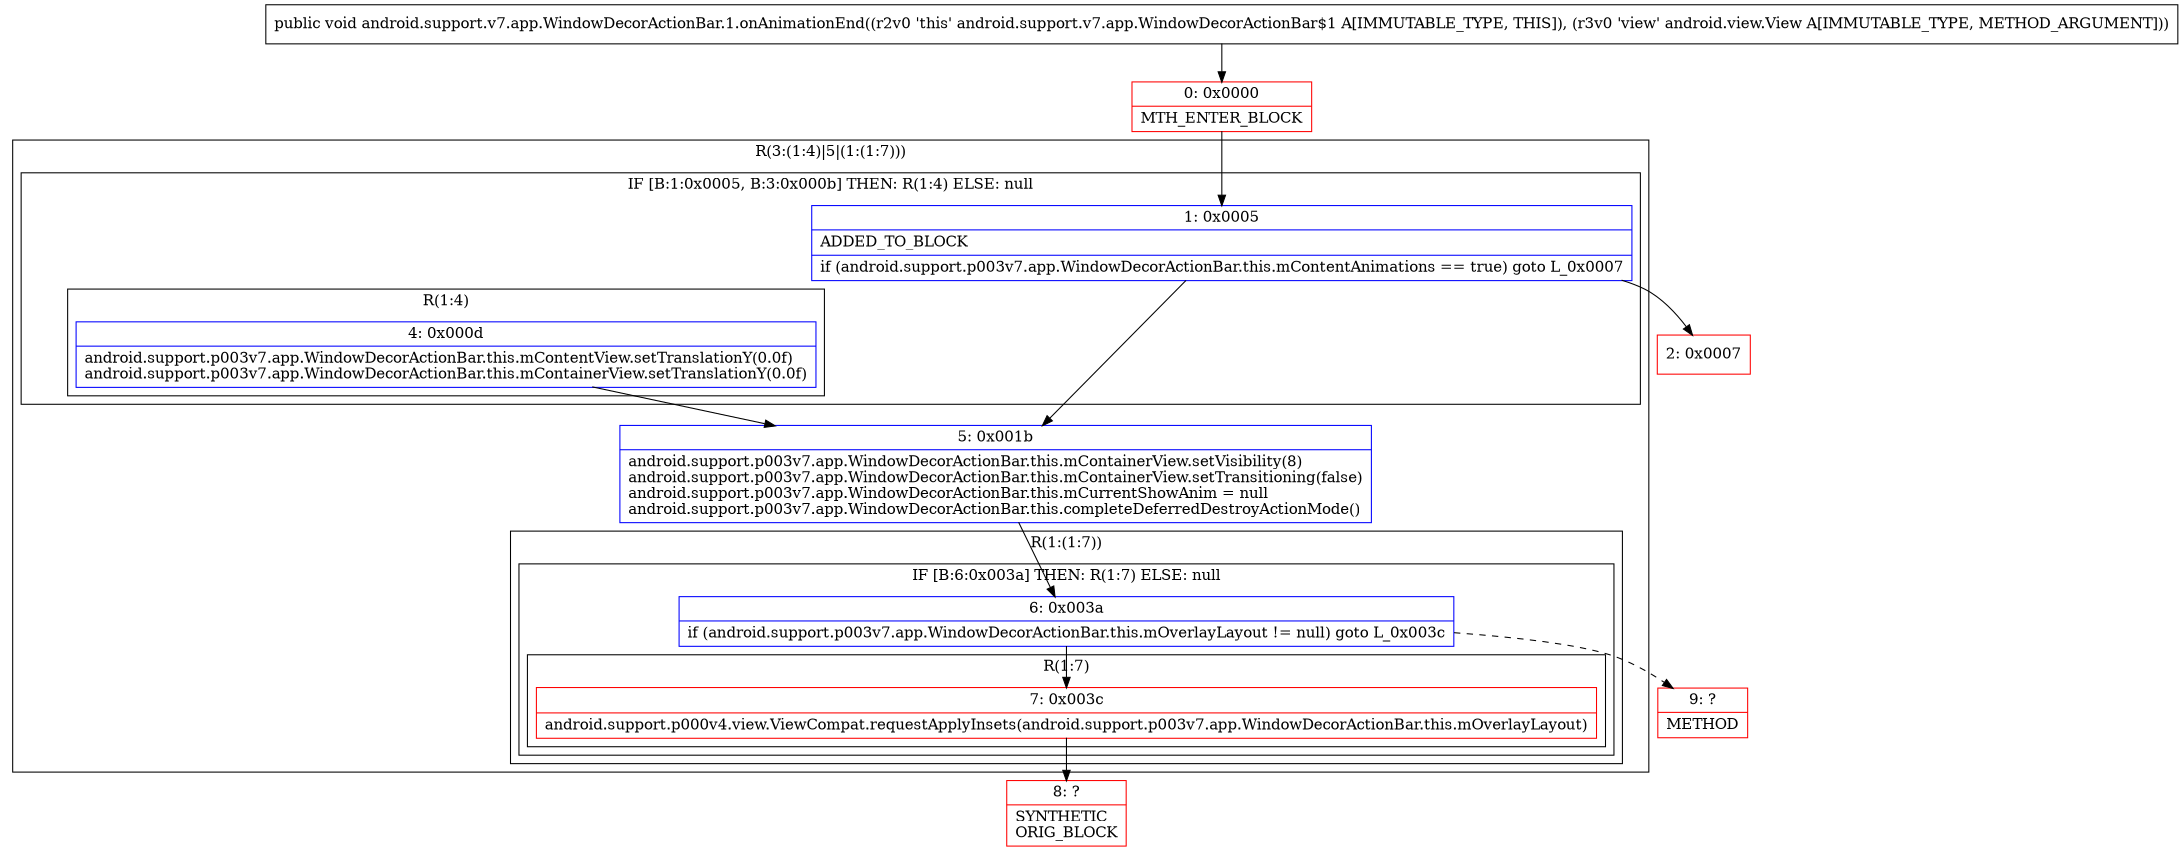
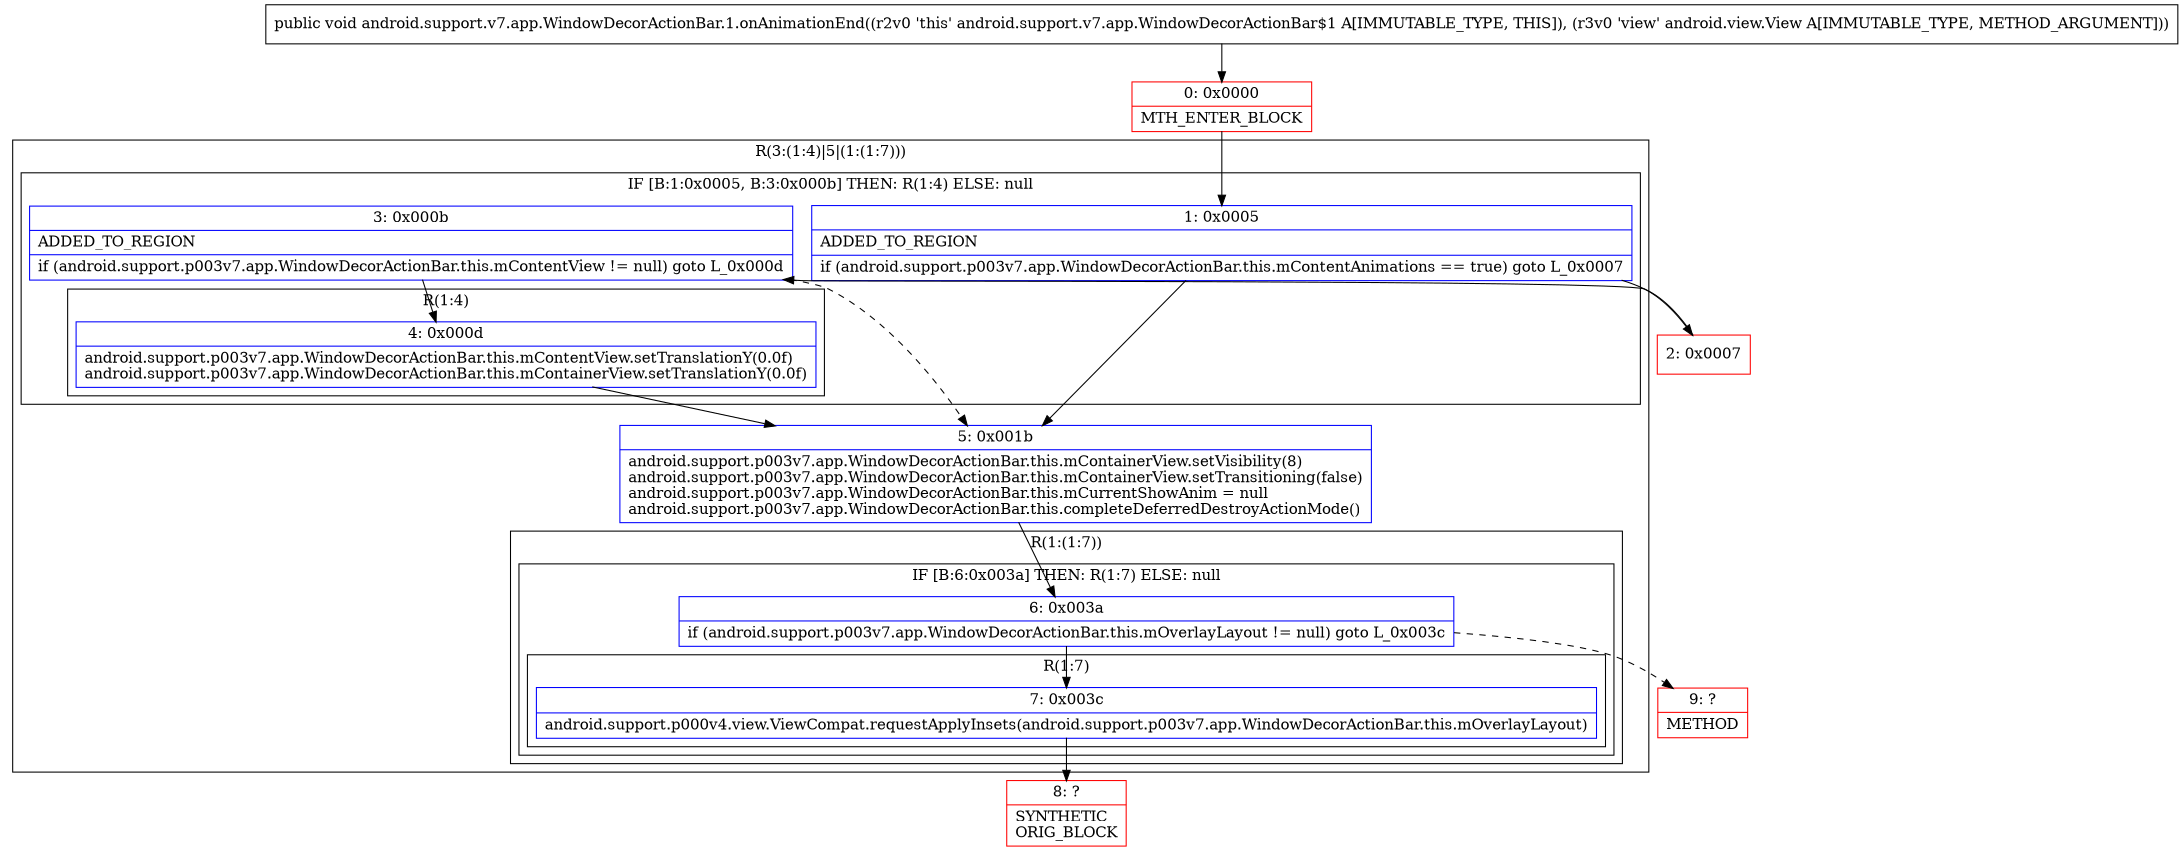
  digraph {
    node [color=blue shape=record]
    n1 [label="{4\:\ 0x000d|android.support.p003v7.app.WindowDecorActionBar.this.mContentView.setTranslationY(0.0f)\landroid.support.p003v7.app.WindowDecorActionBar.this.mContainerView.setTranslationY(0.0f)\l}"]
-   n2 [label="{1\:\ 0x0005|ADDED_TO_BLOCK\l|if (android.support.p003v7.app.WindowDecorActionBar.this.mContentAnimations == true) goto L_0x0007\l}"]
-   n4 [color=red label="{7\:\ 0x003c|android.support.p000v4.view.ViewCompat.requestApplyInsets(android.support.p003v7.app.WindowDecorActionBar.this.mOverlayLayout)\l}"]
+   n2 [label="{1\:\ 0x0005|ADDED_TO_REGION\l|if (android.support.p003v7.app.WindowDecorActionBar.this.mContentAnimations == true) goto L_0x0007\l}"]
+   n3 [label="{3\:\ 0x000b|ADDED_TO_REGION\l|if (android.support.p003v7.app.WindowDecorActionBar.this.mContentView != null) goto L_0x000d\l}"]
+   n4 [label="{7\:\ 0x003c|android.support.p000v4.view.ViewCompat.requestApplyInsets(android.support.p003v7.app.WindowDecorActionBar.this.mOverlayLayout)\l}"]
    n5 [label="{6\:\ 0x003a|if (android.support.p003v7.app.WindowDecorActionBar.this.mOverlayLayout != null) goto L_0x003c\l}"]
    n6 [label="{5\:\ 0x001b|android.support.p003v7.app.WindowDecorActionBar.this.mContainerView.setVisibility(8)\landroid.support.p003v7.app.WindowDecorActionBar.this.mContainerView.setTransitioning(false)\landroid.support.p003v7.app.WindowDecorActionBar.this.mCurrentShowAnim = null\landroid.support.p003v7.app.WindowDecorActionBar.this.completeDeferredDestroyActionMode()\l}"]
    n7 [color=red label="{2\:\ 0x0007}"]
    n8 [color=red label="{8\:\ ?|SYNTHETIC\lORIG_BLOCK\l}"]
    n9 [color=red label="{9\:\ ?|METHOD\l}"]
    n10 [color=red label="{0\:\ 0x0000|MTH_ENTER_BLOCK\l}"]
    n11 [label="{public void android.support.v7.app.WindowDecorActionBar.1.onAnimationEnd((r2v0 'this' android.support.v7.app.WindowDecorActionBar$1 A[IMMUTABLE_TYPE, THIS]), (r3v0 'view' android.view.View A[IMMUTABLE_TYPE, METHOD_ARGUMENT])) }" color=""]
    subgraph cluster_1 {
      label="R(3:(1:4)|5|(1:(1:7)))"
      n6
      subgraph cluster_2 {
        label="IF [B:1:0x0005, B:3:0x000b] THEN: R(1:4) ELSE: null"
        n2
+       n3
        subgraph cluster_3 {
          label="R(1:4)"
          n1
        }
      }
      subgraph cluster_4 {
        label="R(1:(1:7))"
        subgraph cluster_5 {
          label="IF [B:6:0x003a] THEN: R(1:7) ELSE: null"
          n5
          subgraph cluster_6 {
            label="R(1:7)"
            n4
          }
        }
      }
    }
    n1 -> n6
    n2 -> n6 [style=solid]
    n2 -> n7
+   n3 -> n1
+   n3 -> n6 [style=dashed]
    n4 -> n8
    n5 -> n4
    n5 -> n9 [style=dashed]
    n6 -> n5
+   n7 -> n3
    n10 -> n2
    n11 -> n10
  }
